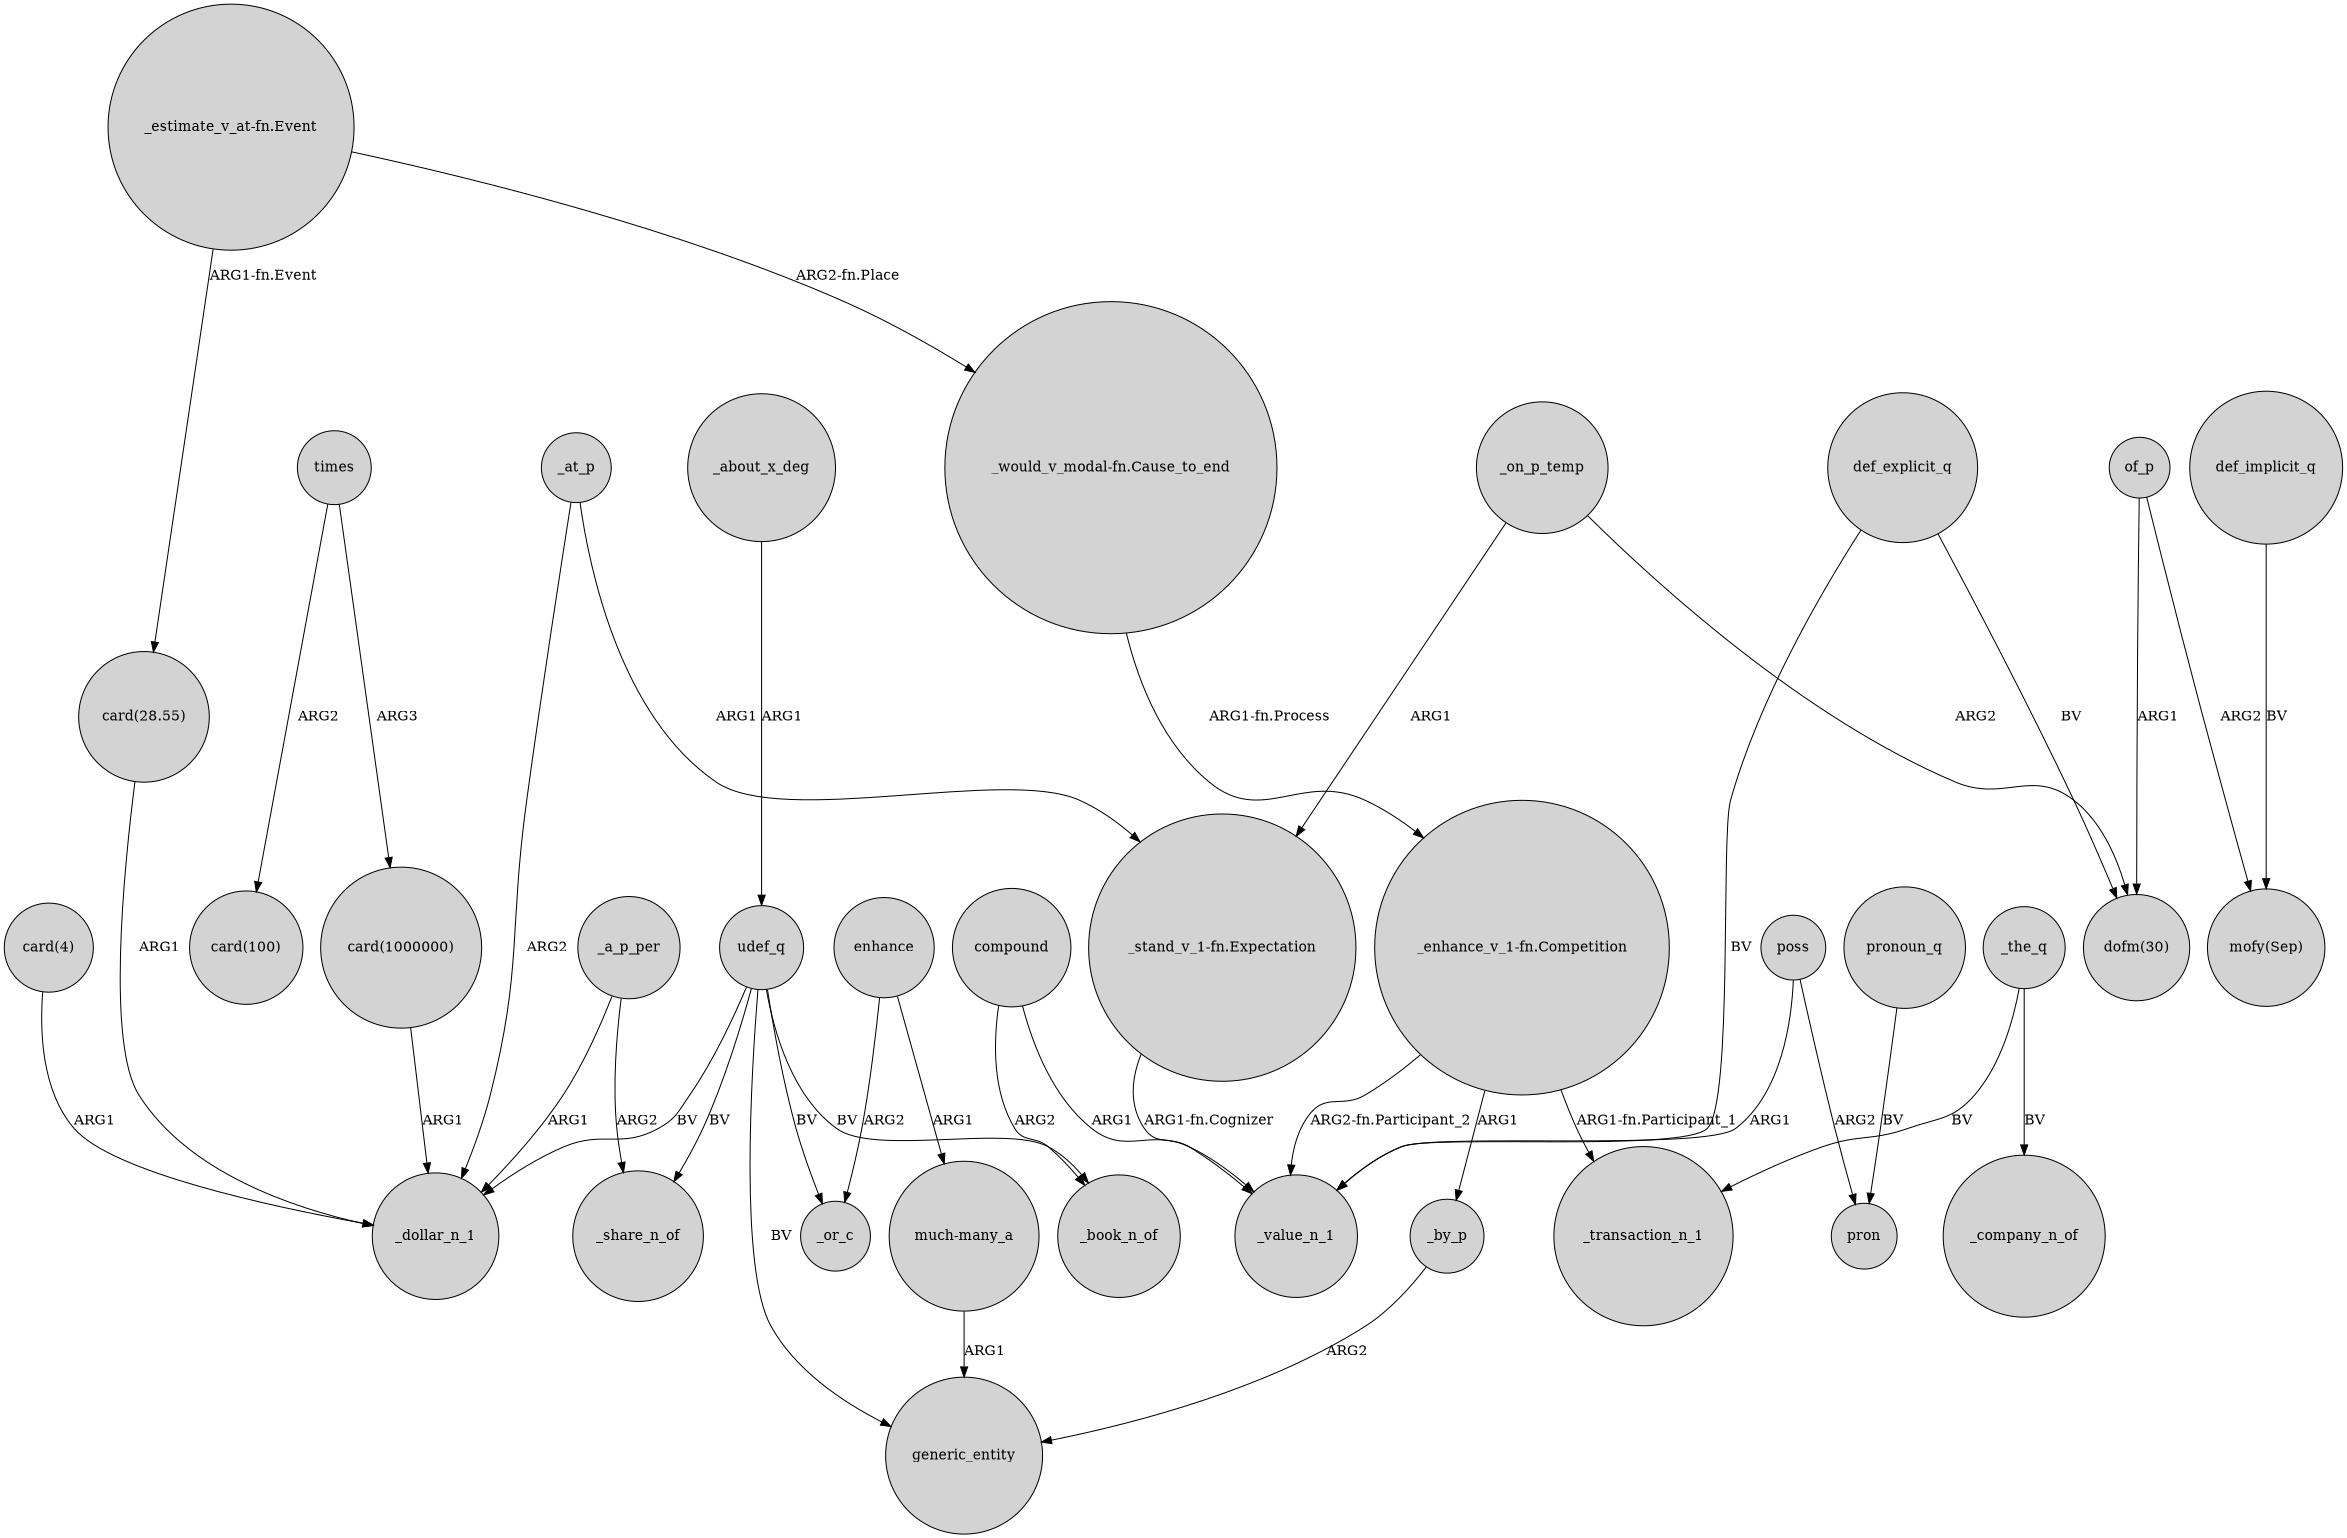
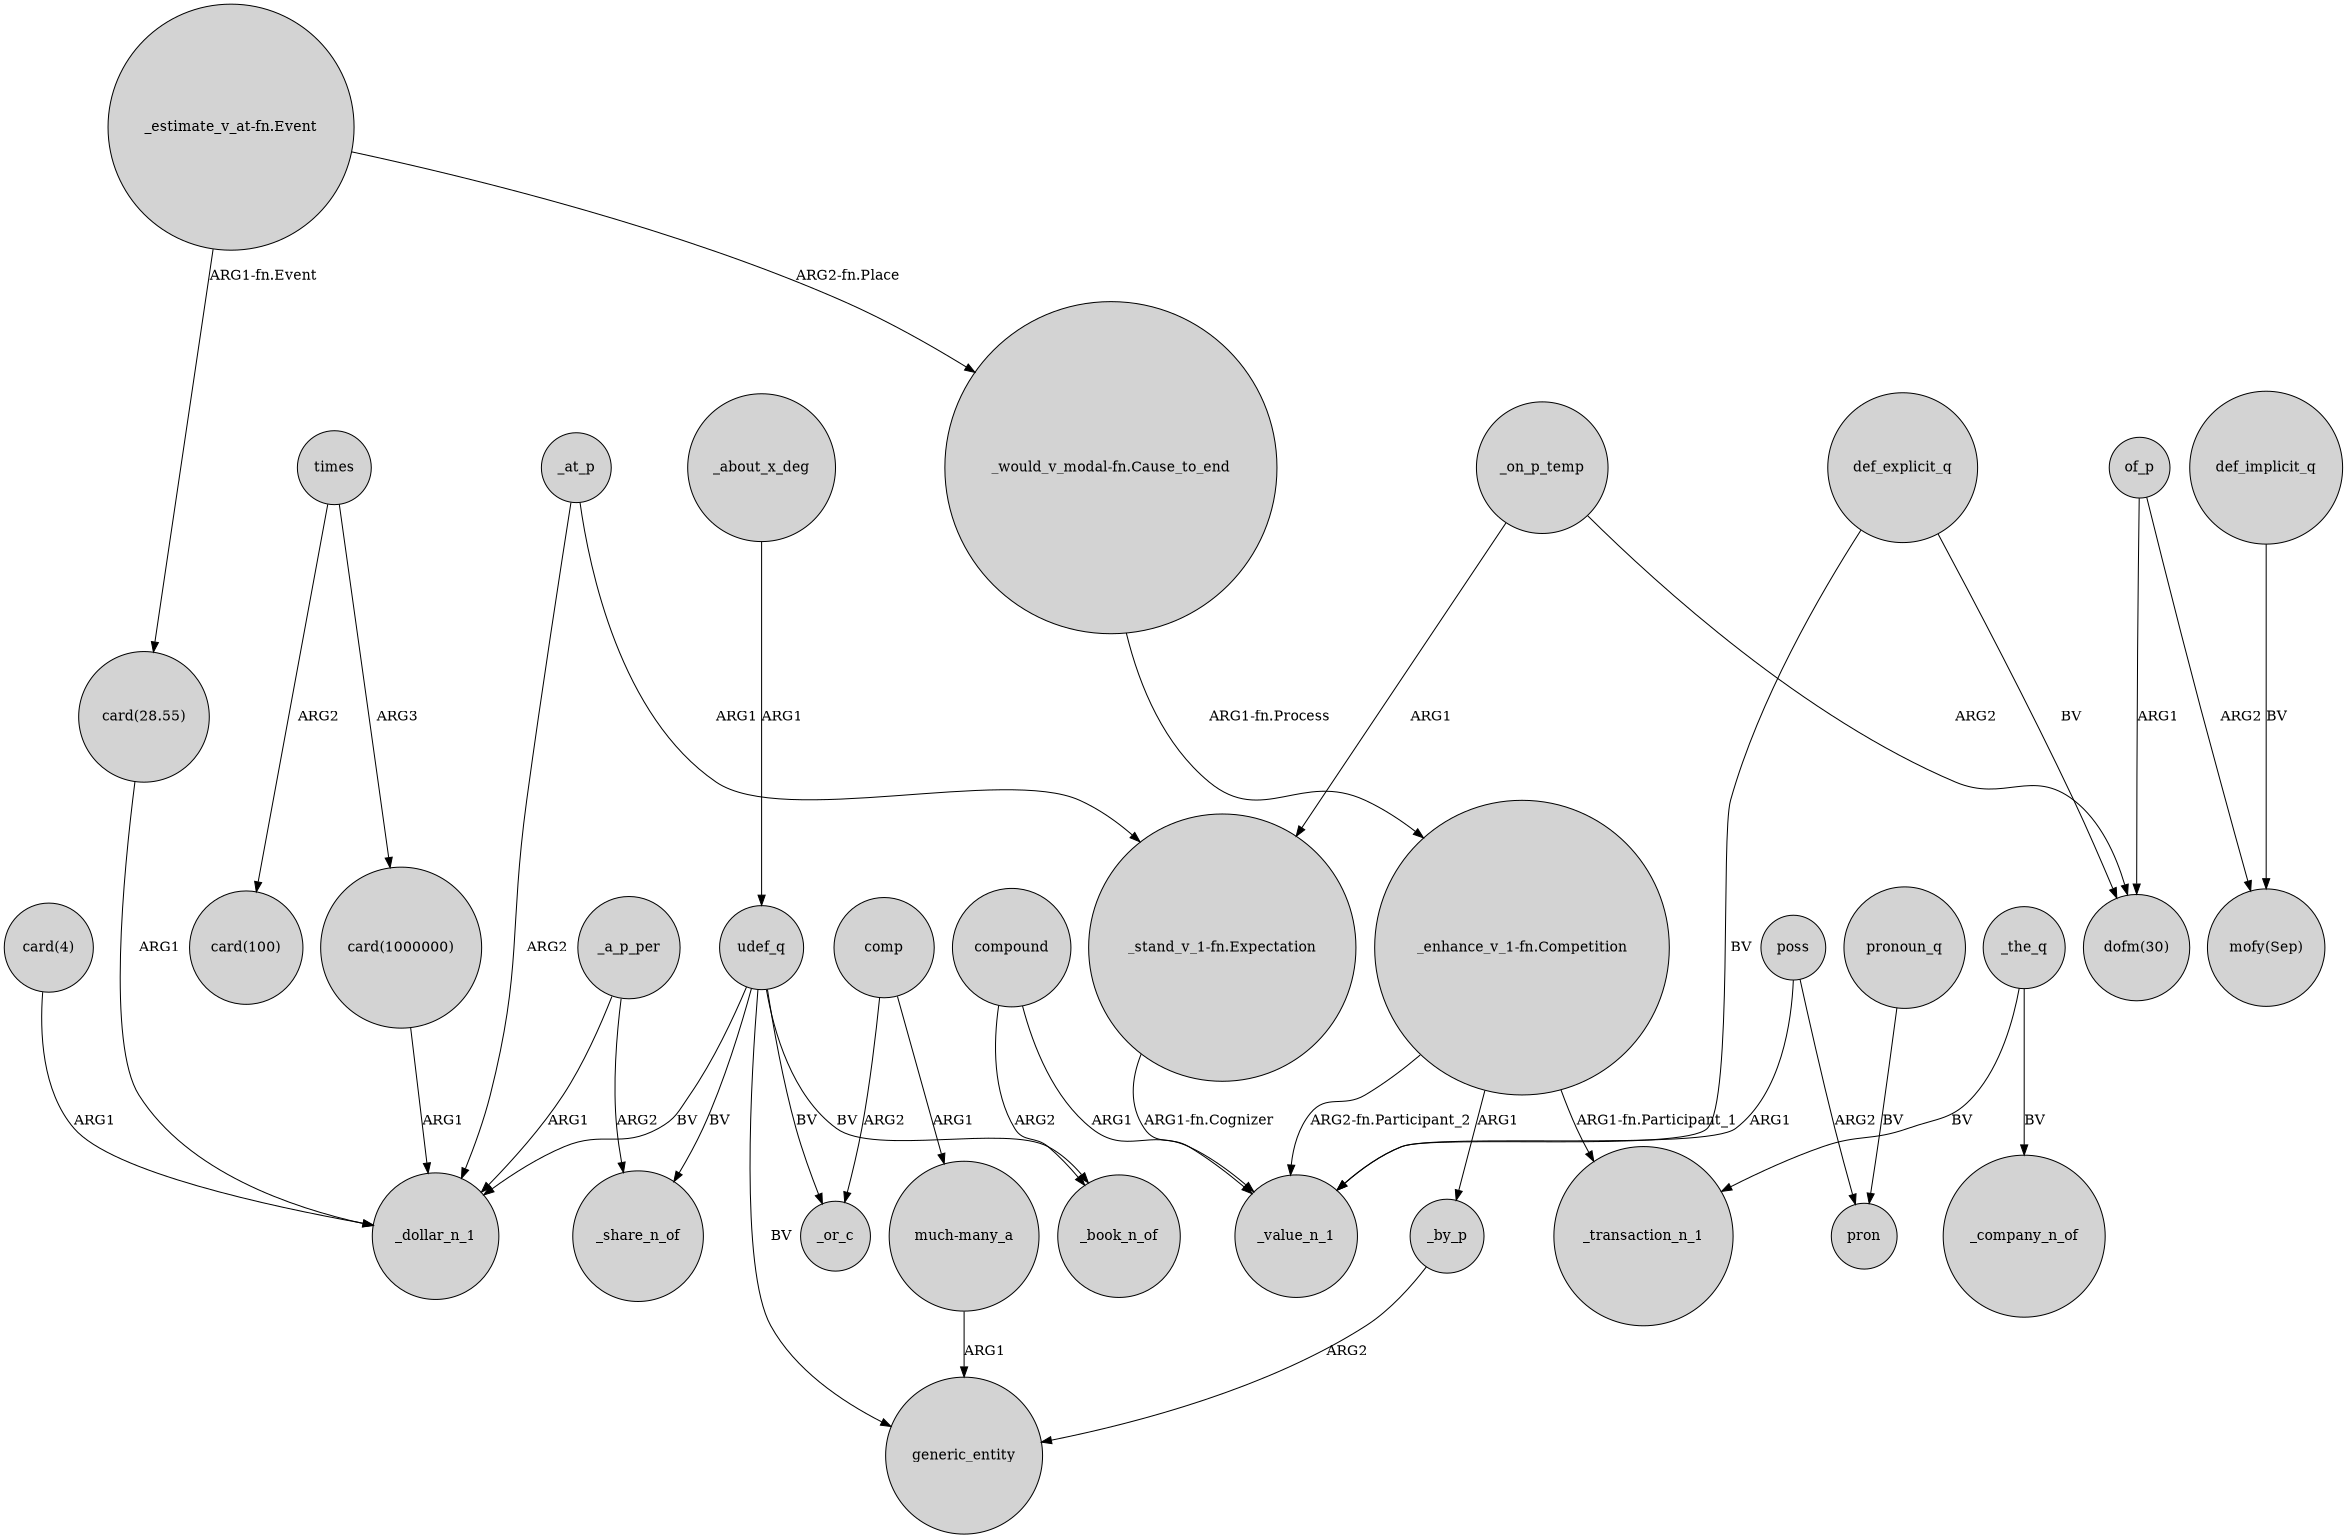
  digraph {
    node [shape=circle style=filled]
    "card(28.55)"
    _dollar_n_1
    "_enhance_v_1-fn.Competition"
    _transaction_n_1
    _value_n_1
    _by_p
    "card(4)"
    _at_p
    "_stand_v_1-fn.Expectation"
    times
    "card(1000000)"
    "card(100)"
    def_implicit_q
    "mofy(Sep)"
    poss
    pron
    udef_q
    _book_n_of
    generic_entity
    _or_c
    _share_n_of
    def_explicit_q
    "dofm(30)"
    of_p
    "_would_v_modal-fn.Cause_to_end"
    _about_x_deg
    pronoun_q
    _the_q
    _company_n_of
-   comp [label=enhance]
+   comp
    "much-many_a"
    _a_p_per
    _on_p_temp
    "_estimate_v_at-fn.Event"
    compound
    "card(28.55)" -> _dollar_n_1 [label=ARG1]
    "_enhance_v_1-fn.Competition" -> _transaction_n_1 [label="ARG1-fn.Participant_1"]
    "_enhance_v_1-fn.Competition" -> _value_n_1 [label="ARG2-fn.Participant_2"]
    "_enhance_v_1-fn.Competition" -> _by_p [label=ARG1]
    _by_p -> generic_entity [label=ARG2]
    "card(4)" -> _dollar_n_1 [label=ARG1]
    _at_p -> _dollar_n_1 [label=ARG2]
    _at_p -> "_stand_v_1-fn.Expectation" [label=ARG1]
    "_stand_v_1-fn.Expectation" -> _value_n_1 [label="ARG1-fn.Cognizer"]
    times -> "card(1000000)" [label=ARG3]
    times -> "card(100)" [label=ARG2]
    "card(1000000)" -> _dollar_n_1 [label=ARG1]
    def_implicit_q -> "mofy(Sep)" [label=BV]
    poss -> _value_n_1 [label=ARG1]
    poss -> pron [label=ARG2]
    udef_q -> _dollar_n_1 [label=BV]
    udef_q -> _book_n_of [label=BV]
    udef_q -> generic_entity [label=BV]
    udef_q -> _or_c [label=BV]
    udef_q -> _share_n_of [label=BV]
    def_explicit_q -> _value_n_1 [label=BV]
    def_explicit_q -> "dofm(30)" [label=BV]
    of_p -> "mofy(Sep)" [label=ARG2]
    of_p -> "dofm(30)" [label=ARG1]
    "_would_v_modal-fn.Cause_to_end" -> "_enhance_v_1-fn.Competition" [label="ARG1-fn.Process"]
    _about_x_deg -> udef_q [label=ARG1]
    pronoun_q -> pron [label=BV]
    _the_q -> _transaction_n_1 [label=BV]
    _the_q -> _company_n_of [label=BV]
    comp -> _or_c [label=ARG2]
    comp -> "much-many_a" [label=ARG1]
    "much-many_a" -> generic_entity [label=ARG1]
    _a_p_per -> _dollar_n_1 [label=ARG1]
    _a_p_per -> _share_n_of [label=ARG2]
    _on_p_temp -> "_stand_v_1-fn.Expectation" [label=ARG1]
    _on_p_temp -> "dofm(30)" [label=ARG2]
    "_estimate_v_at-fn.Event" -> "card(28.55)" [label="ARG1-fn.Event"]
    "_estimate_v_at-fn.Event" -> "_would_v_modal-fn.Cause_to_end" [label="ARG2-fn.Place"]
    compound -> _value_n_1 [label=ARG1]
    compound -> _book_n_of [label=ARG2]
  }
